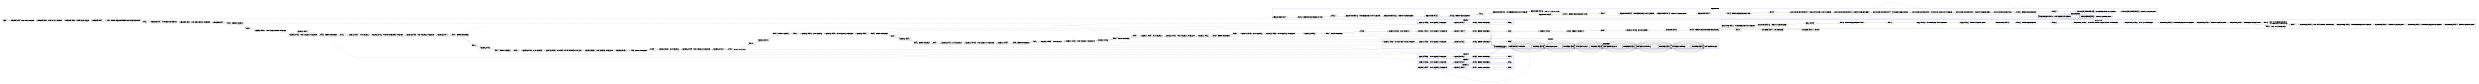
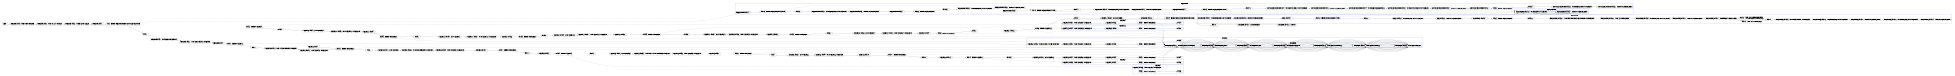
  digraph {
    compound=true
    fontname="DejaVu Serif"
    rankdir=LR
    node [fontname="DejaVu Serif" shape=record]
    edge [arrowtail=empty fontname="DejaVu Serif"]
    n1 [label="{BLANK-LINE-PRINT. Block180|    MOVE     SPACE TO DUMMY-RECORD\l}"]
    n2 [label="{BLANK-LINE-PRINT. Block181|    WRITE    DUMMY-RECORD                          AFTER 1\l}"]
    n3 [label="{HEAD-ROUTINE. Block129|}"]
    n4 [label="{Block130|    PERFORM  BLANK-LINE-PRINT 15 TIMES\l}"]
    n5 [label="{Block131|}"]
    n6 [label="{HEAD-ROUTINE. Block132|    MOVE     HEADER-LINE-1 TO DUMMY-RECORD\l}"]
    n7 [label="{HEAD-ROUTINE. Block133|    WRITE    DUMMY-RECORD                          AFTER 1\l}"]
    n8 [label="{HEAD-ROUTINE. Block134|}"]
    n9 [label="{Block135|    PERFORM  BLANK-LINE-PRINT\l}"]
    n10 [label="{Block136|}"]
    n11 [label="{HEAD-ROUTINE. Block137|    MOVE     HEADER-LINE-2 TO DUMMY-RECORD\l}"]
    n12 [label="{HEAD-ROUTINE. Block138|    WRITE    DUMMY-RECORD                          AFTER 1\l}"]
    n13 [label="{HEAD-ROUTINE. Block139|}"]
    n14 [label="{Block140|    PERFORM  BLANK-LINE-PRINT 4 TIMES\l}"]
    n15 [label="{Block141|}"]
    n16 [label="{HEAD-ROUTINE. Block142|    MOVE HEADER-LINE-3 TO DUMMY-RECORD\l}"]
    n17 [label="{HEAD-ROUTINE. Block143|    WRITE DUMMY-RECORD                             AFTER 1\l}"]
    n18 [label="{HEAD-ROUTINE. Block144|}"]
    n19 [label="{Block145|    PERFORM BLANK-LINE-PRINT 2 TIMES\l}"]
    n20 [label="{Block146|}"]
    n21 [label="{COLUMN-NAMES-ROUTINE. Block147|    MOVE     COLUMNS-LINE-1 TO DUMMY-RECORD\l}"]
    n22 [label="{COLUMN-NAMES-ROUTINE. Block148|    WRITE    DUMMY-RECORD                          AFTER 1\l}"]
    n23 [label="{COLUMN-NAMES-ROUTINE. Block149|    MOVE     SPACE TO PAGE-CONTROL-C\l}"]
    n24 [label="{COLUMN-NAMES-ROUTINE. Block150|    MOVE     COLUMNS-LINE-2 TO DUMMY-RECORD\l}"]
    n25 [label="{COLUMN-NAMES-ROUTINE. Block151|    WRITE    DUMMY-RECORD                          AFTER 1\l}"]
    n26 [label="{COLUMN-NAMES-ROUTINE. Block152|}"]
    n27 [label="{Block153|    PERFORM  BLANK-LINE-PRINT\l}"]
    n28 [label="{Block154|}"]
    n29 [label="{COLUMN-NAMES-ROUTINE. Block155|    MOVE     HYPHEN-LINE TO DUMMY-RECORD\l}"]
    n30 [label="{COLUMN-NAMES-ROUTINE. Block156|    WRITE    DUMMY-RECORD                          AFTER 1\l}"]
    n31 [label="{PRINT-DETAIL. Block122|    MOVE     TEST-RESULTS TO PRINT-REC\l}"]
    n32 [label="{PRINT-DETAIL. Block123|    WRITE    PRINT-REC                             AFTER 1\l}"]
    n33 [label="{PRINT-DETAIL. Block124|    MOVE     SPACE TO P-OR-F\l}"]
    n34 [label="{PRINT-DETAIL. Block125|    MOVE     SPACE TO PAR-NAME\l}"]
    n35 [label="{PRINT-DETAIL. Block126|    MOVE     SPACE TO COMPUTED-A\l}"]
    n36 [label="{PRINT-DETAIL. Block127|    MOVE SPACE TO CORRECT-A\l}"]
    n37 [label="{PRINT-DETAIL. Block128|    MOVE     SPACE TO RE-MARK\l}"]
    n38 [label="{MAR-TEST-1. Block50|    MOVE \"ANSWERS MUST BE\"  TO RE-MARK\l}"]
    n39 [label="{MAR-TEST-1. Block51|    MOVE \"MAR-TEST-1\"     TO PAR-NAME\l}"]
    n40 [label="{MAR-TEST-1. Block52|}"]
    n41 [label="{Block53|    PERFORM PRINT-DETAIL\l}"]
    n42 [label="{Block54|}"]
    n43 [label="{MAR-TEST-4. Block33|    MOVE \"MAR-TEST-4\"     TO PAR-NAME\l}"]
-   n44 [label="{MAR-TEST-4. Block34|}"]
    n45 [label="{Block35|    PERFORM PRINT-DETAIL\l}"]
    n46 [label="{Block36|}"]
    n47 [label="{MAR-TEST-7. Block23|    MOVE \"MAR-TEST-7\"     TO PAR-NAME\l}"]
    n48 [label="{MAR-TEST-7. Block24|}"]
    n49 [label="{Block25|    PERFORM PRINT-DETAIL\l}"]
    n50 [label="{Block26|}"]
    n51 [label="{MAR-TEST-9. Block37|    MOVE \"MAR-TEST-9\"     TO PAR-NAME\l}"]
    n52 [label="{MAR-TEST-9. Block38|}"]
    n53 [label="{Block39|    PERFORM PRINT-DETAIL\l}"]
    n54 [label="{Block40|}"]
    n55 [label="{MAR-TEST-15. Block19|    MOVE \"MAR-TEST-15\"    TO PAR-NAME\l}"]
    n56 [label="{MAR-TEST-15. Block20|}"]
    n57 [label="{Block21|    PERFORM PRINT-DETAIL\l}"]
    n58 [label="{Block22|}"]
    n59 [label="{END-ROUTINE. Block157|    MOVE     HYPHEN-LINE TO DUMMY-RECORD\l}"]
    n60 [label="{END-ROUTINE. Block158|    WRITE    DUMMY-RECORD                          AFTER 1\l}"]
    n61 [label="{PARA-Z. Block159|}"]
    n62 [label="{Block160|    PERFORM  BLANK-LINE-PRINT 4 TIMES\l}"]
    n63 [label="{Block161|}"]
    n64 [label="{PARA-Z. Block162|    MOVE     ENDER-LINE-1 TO DUMMY-RECORD\l}"]
    n65 [label="{PARA-Z. Block163|    WRITE    DUMMY-RECORD                          AFTER 1\l}"]
    n66 [label="{END-ROUTINE-1. Block164|}"]
    n67 [label="{Block165|    PERFORM  BLANK-LINE-PRINT\l}"]
    n68 [label="{Block166|}"]
    n69 [label="{END-ROUTINE-1. Block167|    MOVE   \"TESTS REQUIRE VISUAL INSPECTION\" TO ENDER-DESC\l}"]
    n70 [label="{END-ROUTINE-2. Block168|    MOVE \" 15\" TO ERROR-TOTAL\l}"]
    n71 [label="{END-ROUTINE-3. Block169|    MOVE     ENDER-LINE-2 TO DUMMY-RECORD\l}"]
    n72 [label="{END-ROUTINE-3. Block170|    WRITE    DUMMY-RECORD                          AFTER 1\l}"]
    n73 [label="{END-ROUTINE-3. Block171|    IF DELETE-CNT IS EQUAL TO ZERO\l}"]
    n74 [label="{Block172|        MOVE \" NO\" TO ERROR-TOTAL\l}"]
    n75 [label="{Block173|        MOVE \" NO\" TO ERROR-TOTAL  ELSE\l    MOVE DELETE-CNT TO ERROR-TOTAL\l}"]
    n76 [label="{Block174|}"]
    n77 [label="{END-ROUTINE-3. Block175|    MOVE \"TESTS DELETED     \" TO ENDER-DESC\l}"]
    n78 [label="{END-ROUTINE-3. Block176|    MOVE ENDER-LINE-2 TO DUMMY-RECORD\l}"]
    n79 [label="{END-ROUTINE-3. Block177|    WRITE DUMMY-RECORD                             AFTER 1\l}"]
    n80 [label="{END-ROUTINE-3. Block178|    MOVE ENDER-LINE-3 TO DUMMY-RECORD\l}"]
    n81 [label="{END-ROUTINE-3. Block179|    WRITE DUMMY-RECORD                             AFTER 1\l}"]
    n82 [label="{START|}"]
    n83 [label="{OPEN-FILES. Block1|    OPEN     OUTPUT PRINT-FILE\l}"]
    n84 [label="{OPEN-FILES. Block2|    MOVE \"  NC113M\" TO TEST-ID\l}"]
    n85 [label="{OPEN-FILES. Block3|    MOVE     TEST-ID TO ID-AGAIN\l}"]
    n86 [label="{OPEN-FILES. Block4|}"]
    n87 [label="{Block5|    PERFORM  HEAD-ROUTINE THRU COLUMN-NAMES-ROUTINE\l}"]
    n88 [label="{Block6|}"]
    n89 [label="{OPEN-FILES. Block7|    MOVE     SPACE TO TEST-RESULTS\l}"]
    n90 [label="{OPEN-FILES. Block8|    MOVE \"MARGIN TESTING\" TO FEATURE\l}"]
    n91 [label="{OPEN-FILES. Block9|}"]
    n92 [label="{Block10|    PERFORM MAR-TEST-1\l}"]
    n93 [label="{Block11|}"]
    n94 [label="{MAR-TEST-2. Block12|    MOVE \"VISUALLY CHECKED\" TO RE-MARK\l}"]
    n95 [label="{MAR-TEST-2. Block13|    MOVE \"MAR-TEST-2\"     TO PAR-NAME\l}"]
    n96 [label="{Block15|    PERFORM PRINT-DETAIL\l}"]
    n97 [label="{MAR-TEST-2. Block14|}"]
    n98 [label="{Block16|}"]
    n99 [label="{MAR-TEST-2. Block17|    GO TO  MAR-TEST-3\l}"]
    n100 [label="{MAR-TEST-3. Block68|    MOVE \"FOR CORRECTNESS\"  TO RE-MARK\l}"]
    n101 [label="{MAR-TEST-3. Block69|    MOVE \"MAR-TEST-3\"     TO PAR-NAME\l}"]
    n102 [label="{MAR-TEST-3. Block70|}"]
    n103 [label="{Block71|    PERFORM PRINT-DETAIL\l}"]
    n104 [label="{Block72|}"]
    n105 [label="{MAR-TEST-3. Block73|}"]
    n106 [label="{Block74|    PERFORM MAR-TEST-4\l}"]
    n107 [label="{Block75|}"]
    n108 [label="{MAR-TEST-3. Block76|    GO TO MAR-TEST-5\l}"]
    n109 [label="{MAR-TEST-5. Block55|    MOVE \"TESTS MUST BE SEQUENTIAL\" TO RE-MARK\l}"]
    n110 [label="{MAR-TEST-5. Block56|    MOVE \"MAR-TEST-5\"     TO PAR-NAME\l}"]
    n111 [label="{MAR-TEST-5. Block57|}"]
    n112 [label="{Block58|    PERFORM PRINT-DETAIL\l}"]
    n113 [label="{Block59|}"]
    n114 [label="{MAR-TEST-5. Block60|    GO TO   MAR-TEST-6\l}"]
    n115 [label="{MAR-TEST-6. Block99|    MOVE \"MAR-TEST-6\"     TO PAR-NAME\l}"]
    n116 [label="{MAR-TEST-6. Block100|}"]
    n117 [label="{Block101|    PERFORM PRINT-DETAIL\l}"]
    n118 [label="{Block102|}"]
    n119 [label="{MAR-TEST-6. Block103|}"]
    n120 [label="{Block104|    PERFORM MAR-TEST-7\l}"]
    n121 [label="{Block105|}"]
    n122 [label="{MAR-TEST-6. Block106|    GO TO MAR-TEST-8\l}"]
    n123 [label="{MAR-TEST-8. Block41|    MOVE \"MAR-TEST-8\"     TO PAR-NAME\l}"]
    n124 [label="{MAR-TEST-8. Block42|}"]
    n125 [label="{Block43|    PERFORM PRINT-DETAIL\l}"]
    n126 [label="{Block44|}"]
-   n127 [label="{MAR-TEST-8. Block45|}"]
    n128 [label="{Block46|    PERFORM MAR-TEST-9\l}"]
    n129 [label="{Block47|}"]
    n130 [label="{MAR-TEST-8. Block48|    GO TO MAR-TEST-10\l}"]
    n131 [label="{MAR-TEST-10. Block93|    MOVE \"MAR-TEST-10\"    TO PAR-NAME\l}"]
    n132 [label="{MAR-TEST-10. Block94|}"]
    n133 [label="{Block95|    PERFORM PRINT-DETAIL\l}"]
    n134 [label="{Block96|}"]
    n135 [label="{MAR-TEST-10. Block97|    GO TO MAR-TEST-11\l}"]
    n136 [label="{MAR-TEST-11. Block87|    MOVE \"MAR-TEST-11\"    TO PAR-NAME\l}"]
    n137 [label="{MAR-TEST-11. Block88|}"]
    n138 [label="{Block89|    PERFORM PRINT-DETAIL\l}"]
    n139 [label="{Block90|}"]
    n140 [label="{MAR-TEST-11. Block91|    GO TO MAR-TEST-12\l}"]
    n141 [label="{MAR-TEST-12. Block27|    MOVE \"MAR-TEST-12\"    TO PAR-NAME\l}"]
    n142 [label="{MAR-TEST-12. Block28|}"]
    n143 [label="{Block29|    PERFORM PRINT-DETAIL\l}"]
    n144 [label="{Block30|}"]
    n145 [label="{MAR-TEST-12. Block31|    GO TO MAR-TEST-13\l}"]
    n146 [label="{MAR-TEST-13. Block62|    MOVE \"MAR-TEST-13\"    TO PAR-NAME\l}"]
    n147 [label="{MAR-TEST-13. Block63|}"]
    n148 [label="{Block64|    PERFORM PRINT-DETAIL\l}"]
    n149 [label="{Block65|}"]
    n150 [label="{MAR-TEST-13. Block66|    GO TO MAR-TEST-14\l}"]
    n151 [label="{MAR-TEST-14. Block78|    MOVE \"MAR-TEST-14\"    TO PAR-NAME\l}"]
    n152 [label="{MAR-TEST-14. Block79|}"]
    n153 [label="{Block80|    PERFORM PRINT-DETAIL\l}"]
    n154 [label="{Block81|}"]
    n155 [label="{MAR-TEST-14. Block82|}"]
    n156 [label="{Block83|    PERFORM MAR-TEST-15\l}"]
    n157 [label="{Block84|}"]
    n158 [label="{MAR-TEST-14. Block85|    GO TO CLOSE-FILES\l}"]
    n159 [label="{CLOSE-FILES. Block108|}"]
    n160 [label="{Block109|    PERFORM END-ROUTINE THRU END-ROUTINE-3\l}"]
    n161 [label="{Block110|}"]
    n162 [label="{CLOSE-FILES. Block111|    CLOSE    PRINT-FILE\l}"]
    n163 [label="{CLOSE-FILES. Block112|    STOP     RUN\l}"]
    subgraph cluster_1 {
      color=blue
      label="HEAD-ROUTINE"
      n3
      n4
      n5
      n6
      n7
      n8
      n9
      n10
      n11
      n12
      n13
      n14
      n15
      n16
      n17
      n18
      n19
      n20
      n21
      n22
      n23
      n24
      n25
      n26
      n27
      n28
      n29
      n30
      subgraph cluster_2 {
        color=blue
        label="BLANK-LINE-PRINT"
        n1
        n2
      }
      subgraph cluster_3 {
        color=blue
        label="BLANK-LINE-PRINT"
      }
      subgraph cluster_4 {
        color=blue
        label="BLANK-LINE-PRINT"
      }
      subgraph cluster_5 {
        color=blue
        label="BLANK-LINE-PRINT"
      }
      subgraph cluster_6 {
        color=blue
        label="BLANK-LINE-PRINT"
      }
    }
    subgraph cluster_7 {
      color=blue
      label="MAR-TEST-1"
      n38
      n39
      n40
      n41
      n42
      subgraph cluster_8 {
        color=blue
        label="PRINT-DETAIL"
        n31
        n32
        n33
        n34
        n35
        n36
        n37
      }
    }
    subgraph cluster_9 {
      color=blue
      label="PRINT-DETAIL"
    }
    subgraph cluster_10 {
      color=blue
      label="PRINT-DETAIL"
    }
    subgraph cluster_11 {
      color=blue
      label="MAR-TEST-4"
      n43
-     n44
      n45
      n46
      subgraph cluster_12 {
        color=blue
        label="PRINT-DETAIL"
      }
    }
    subgraph cluster_13 {
      color=blue
      label="PRINT-DETAIL"
    }
    subgraph cluster_14 {
      color=blue
      label="PRINT-DETAIL"
    }
    subgraph cluster_15 {
      color=blue
      label="MAR-TEST-7"
      n47
      n48
      n49
      n50
      subgraph cluster_16 {
        color=blue
        label="PRINT-DETAIL"
      }
    }
    subgraph cluster_17 {
      color=blue
      label="PRINT-DETAIL"
    }
    subgraph cluster_18 {
      color=blue
      label="MAR-TEST-9"
      n51
      n52
      n53
      n54
      subgraph cluster_19 {
        color=blue
        label="PRINT-DETAIL"
      }
    }
    subgraph cluster_20 {
      color=blue
      label="PRINT-DETAIL"
    }
    subgraph cluster_21 {
      color=blue
      label="PRINT-DETAIL"
    }
    subgraph cluster_22 {
      color=blue
      label="PRINT-DETAIL"
    }
    subgraph cluster_23 {
      color=blue
      label="PRINT-DETAIL"
    }
    subgraph cluster_24 {
      color=blue
      label="PRINT-DETAIL"
    }
    subgraph cluster_25 {
      color=blue
      label="MAR-TEST-15"
      n55
      n56
      n57
      n58
      subgraph cluster_26 {
        color=blue
        label="PRINT-DETAIL"
      }
    }
    subgraph cluster_27 {
      color=blue
      label="END-ROUTINE"
      n59
      n60
      n61
      n62
      n63
      n64
      n65
      n66
      n67
      n68
      n69
      n70
      n71
      n72
      n73
      n74
      n75
      n76
      n77
      n78
      n79
      n80
      n81
      subgraph cluster_28 {
        color=blue
        label="BLANK-LINE-PRINT"
      }
      subgraph cluster_29 {
        color=blue
        label="BLANK-LINE-PRINT"
      }
    }
    n1 -> n2
    n1 -> n2
    n1 -> n2
    n1 -> n2
    n1 -> n2
    n1 -> n2
    n1 -> n2
    n3 -> n4
    n4 -> n1 [style=dashed]
    n4 -> n5
    n5 -> n6
    n6 -> n7
    n7 -> n8
    n8 -> n9
    n9 -> n1 [style=dashed]
    n9 -> n10
    n10 -> n11
    n11 -> n12
    n12 -> n14
    n13 -> n14
    n14 -> n1 [style=dashed]
    n14 -> n15
    n15 -> n16
    n16 -> n17
    n17 -> n18
    n18 -> n19
    n19 -> n1 [style=dashed]
    n19 -> n20
    n20 -> n21
    n21 -> n22
    n22 -> n23
    n23 -> n24
    n24 -> n25
    n25 -> n26
    n26 -> n27
    n27 -> n1 [style=dashed]
    n27 -> n28
    n28 -> n29
    n29 -> n30
    n31 -> n32
    n31 -> n32
    n31 -> n32
    n31 -> n32
    n31 -> n32
    n31 -> n32
    n31 -> n32
    n31 -> n32
    n31 -> n32
    n31 -> n32
    n31 -> n32
    n31 -> n32
    n31 -> n32
    n31 -> n32
    n31 -> n32
    n32 -> n33
    n32 -> n33
    n32 -> n33
    n32 -> n33
    n32 -> n33
    n32 -> n33
    n32 -> n33
    n32 -> n33
    n32 -> n33
    n32 -> n33
    n32 -> n33
    n32 -> n33
    n32 -> n33
    n32 -> n33
    n32 -> n33
    n33 -> n34
    n33 -> n34
    n33 -> n34
    n33 -> n34
    n33 -> n34
    n33 -> n34
    n33 -> n34
    n33 -> n34
    n33 -> n34
    n33 -> n34
    n33 -> n34
    n33 -> n34
    n33 -> n34
    n33 -> n34
    n33 -> n34
    n34 -> n35
    n34 -> n35
    n34 -> n35
    n34 -> n35
    n34 -> n35
    n34 -> n35
    n34 -> n35
    n34 -> n35
    n34 -> n35
    n34 -> n35
    n34 -> n35
    n34 -> n35
    n34 -> n35
    n34 -> n35
    n34 -> n35
    n35 -> n36
    n35 -> n36
    n35 -> n36
    n35 -> n36
    n35 -> n36
    n35 -> n36
    n35 -> n36
    n35 -> n36
    n35 -> n36
    n35 -> n36
    n35 -> n36
    n35 -> n36
    n35 -> n36
    n35 -> n36
    n35 -> n36
    n36 -> n37
    n36 -> n37
    n36 -> n37
    n36 -> n37
    n36 -> n37
    n36 -> n37
    n36 -> n37
    n36 -> n37
    n36 -> n37
    n36 -> n37
    n36 -> n37
    n36 -> n37
    n36 -> n37
    n36 -> n37
    n36 -> n37
    n38 -> n39
    n39 -> n40
    n40 -> n41
    n41 -> n31 [style=dashed]
    n41 -> n42
-   n43 -> n44
-   n44 -> n45
    n45 -> n31 [style=dashed]
    n45 -> n46
    n47 -> n48
    n48 -> n49
    n49 -> n31 [style=dashed]
    n49 -> n50
    n51 -> n52
    n52 -> n53
    n53 -> n31 [style=dashed]
    n53 -> n54
    n55 -> n56
    n56 -> n57
    n57 -> n31 [style=dashed]
    n57 -> n58
    n59 -> n60
    n60 -> n61
    n61 -> n62
    n62 -> n1 [style=dashed]
    n62 -> n63
    n63 -> n64
    n64 -> n65
    n65 -> n66
    n66 -> n67
    n67 -> n1 [style=dashed]
    n67 -> n68
    n68 -> n69
    n69 -> n70
    n70 -> n71
    n71 -> n72
    n72 -> n73
    n73 -> n74
    n73 -> n75
    n74 -> n76
    n75 -> n76
    n76 -> n77
    n77 -> n78
    n78 -> n79
    n79 -> n80
    n80 -> n81
    n82 -> n83
    n83 -> n84
    n84 -> n85
    n85 -> n86
    n86 -> n87
    n87 -> n3 [style=dashed]
    n87 -> n88
    n88 -> n89
    n89 -> n90
    n90 -> n91
    n91 -> n92
    n92 -> n38 [style=dashed]
    n92 -> n93
    n93 -> n94
    n94 -> n95
    n95 -> n96
    n96 -> n31 [style=dashed]
    n96 -> n98
    n97 -> n96
    n98 -> n99
    n99 -> n100
    n100 -> n101
    n101 -> n102
    n102 -> n103
    n103 -> n31 [style=dashed]
    n103 -> n104
    n104 -> n105
    n105 -> n106
    n106 -> n43 [style=dashed]
    n106 -> n107
    n107 -> n108
    n108 -> n109
    n109 -> n110
    n110 -> n111
    n111 -> n112
    n112 -> n31 [style=dashed]
    n112 -> n113
    n113 -> n114
    n114 -> n115
    n115 -> n116
    n116 -> n117
    n117 -> n31 [style=dashed]
    n117 -> n118
    n118 -> n119
    n119 -> n120
    n120 -> n47 [style=dashed]
    n120 -> n121
    n121 -> n122
    n122 -> n123
    n123 -> n124
    n124 -> n125
    n125 -> n31 [style=dashed]
    n125 -> n126
-   n126 -> n127
-   n127 -> n128
    n128 -> n51 [style=dashed]
    n128 -> n129
    n129 -> n130
    n130 -> n131
    n131 -> n132
    n132 -> n133
    n133 -> n31 [style=dashed]
    n133 -> n134
    n134 -> n135
    n135 -> n136
    n136 -> n137
    n137 -> n138
    n138 -> n31 [style=dashed]
    n138 -> n139
    n139 -> n140
    n140 -> n141
    n141 -> n142
    n142 -> n143
    n143 -> n31 [style=dashed]
    n143 -> n144
    n144 -> n145
    n145 -> n146
    n146 -> n147
    n147 -> n148
    n148 -> n31 [style=dashed]
    n148 -> n149
    n149 -> n150
    n150 -> n151
    n151 -> n152
    n152 -> n153
    n153 -> n31 [style=dashed]
    n153 -> n154
    n154 -> n155
    n155 -> n156
    n156 -> n55 [style=dashed]
    n156 -> n157
    n157 -> n158
    n158 -> n159
    n159 -> n160
    n160 -> n59 [style=dashed]
    n160 -> n161
    n161 -> n162
    n162 -> n163
  }
